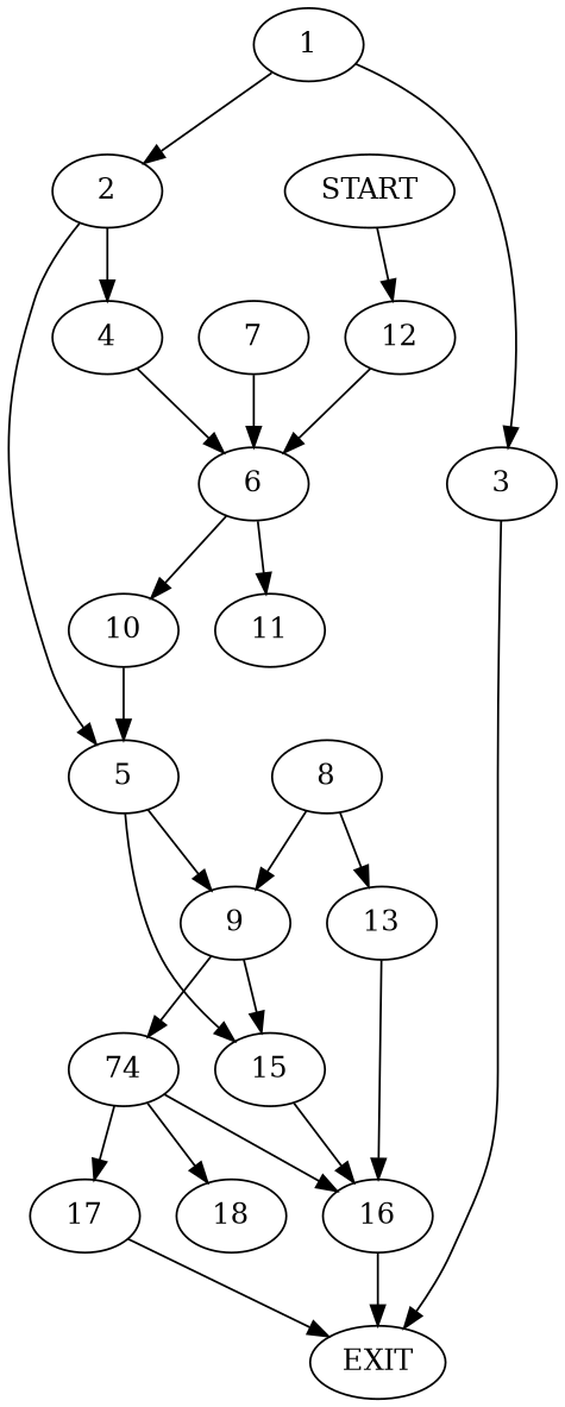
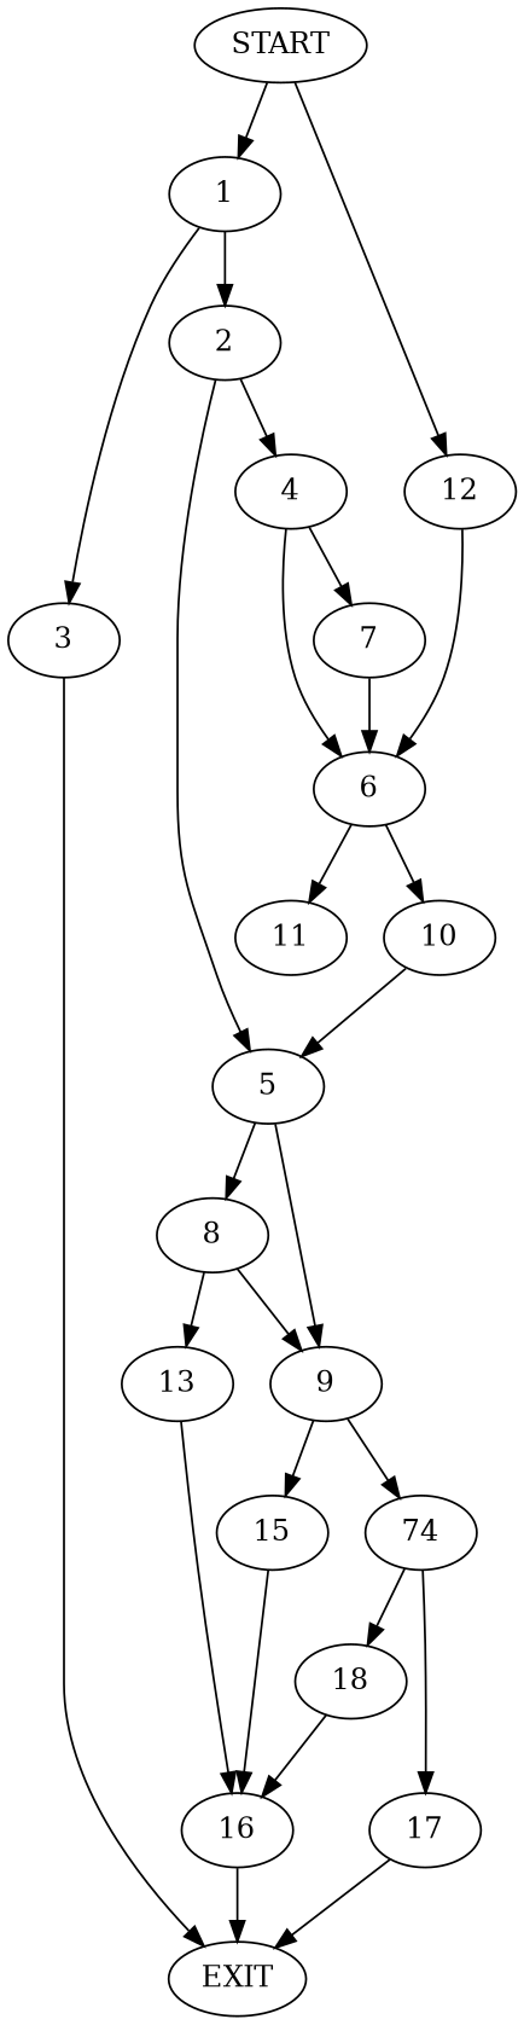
  digraph {
    n1 [label=START]
    1
    12
    2
    3
    6
    n7 [label=EXIT]
    4
    5
    7
    8
    9
    10
    11
    13
    n16 [label=74]
    15
    16
    17
    18
+   n1 -> 1
    n1 -> 12
    1 -> 2
    1 -> 3
    12 -> 6
    2 -> 4
    2 -> 5
    3 -> n7
    6 -> 10
    6 -> 11
    4 -> 6
-   5 -> 15
+   4 -> 7
+   5 -> 8
    5 -> 9
    7 -> 6
    8 -> 9
    8 -> 13
    9 -> n16
    9 -> 15
    10 -> 5
    13 -> 16
    n16 -> 17
    n16 -> 18
    15 -> 16
    16 -> n7
    17 -> n7
-   n16 -> 16
+   18 -> 16
  }
